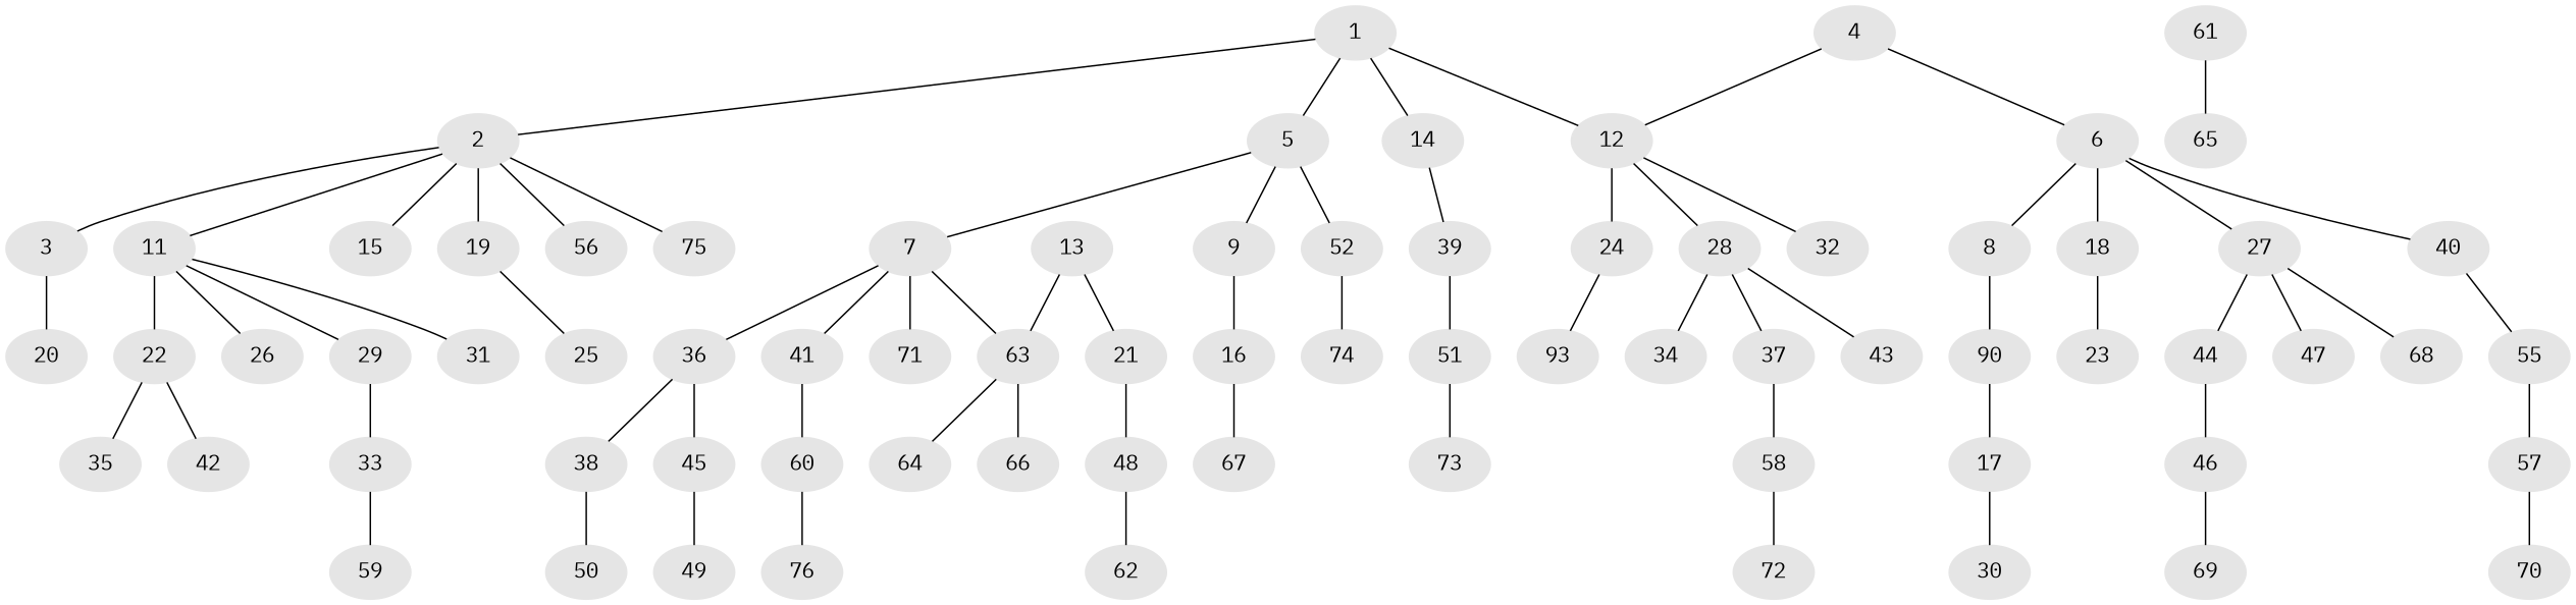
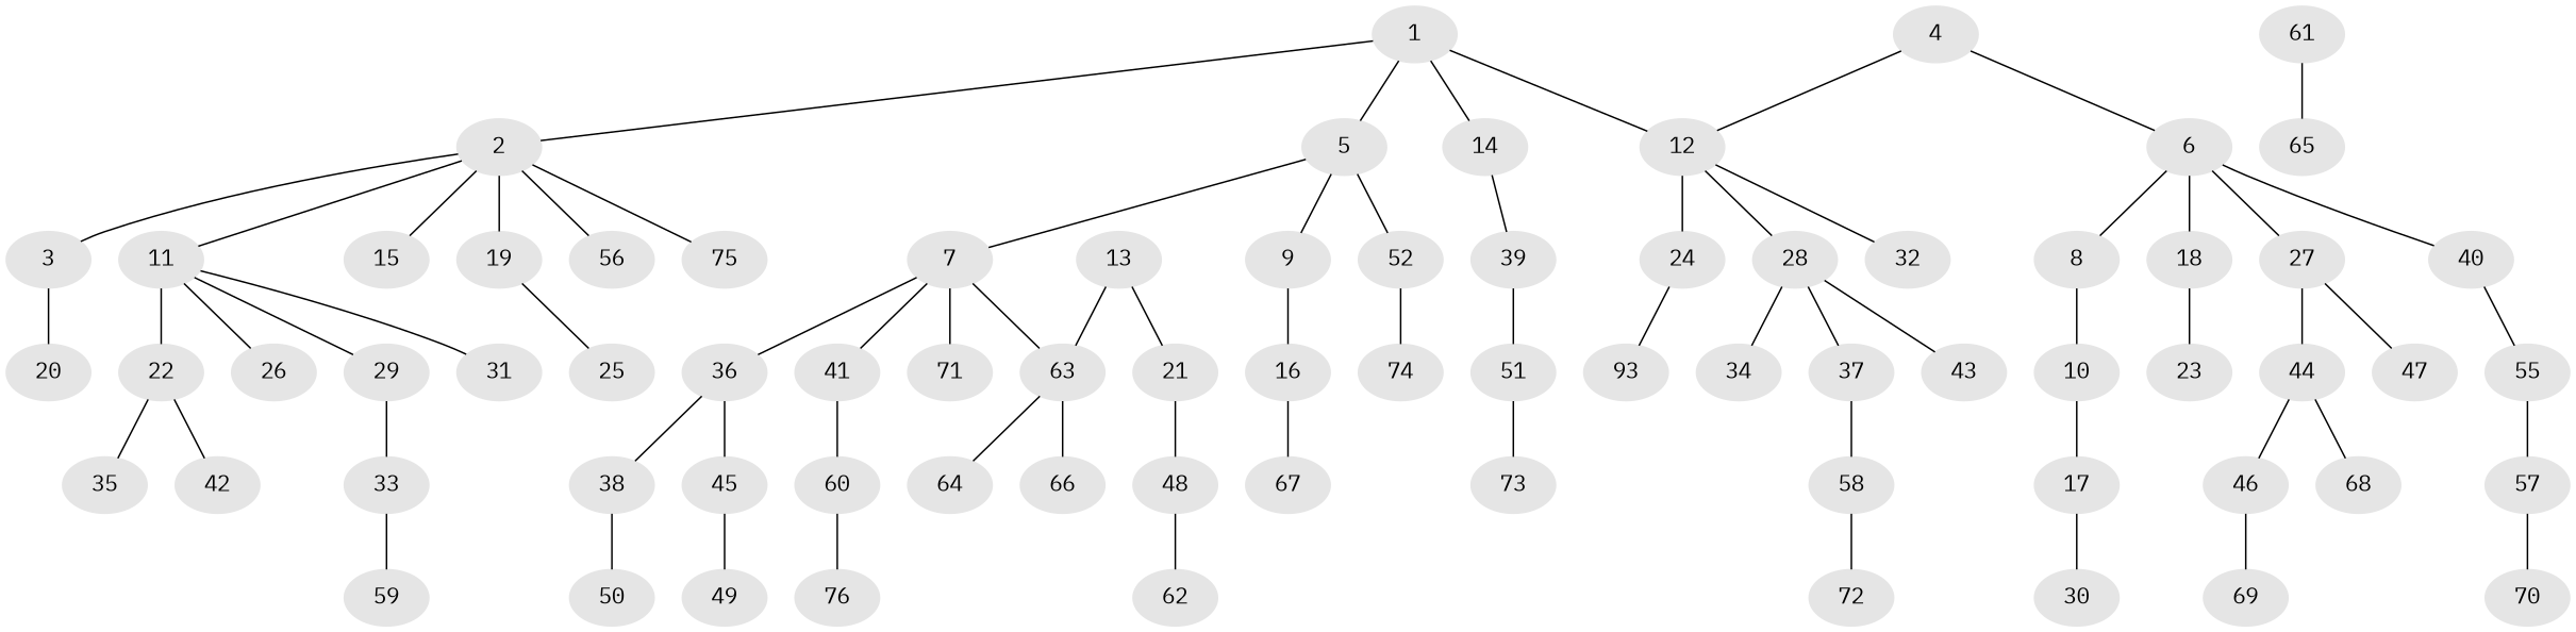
  graph {
    fontname="IBM Plex Mono"
    node [color=gray90 fontname="IBM Plex Mono" style=filled]
    edge [fontname="IBM Plex Mono" weight=1.0]
    1
    2
    5
    14
    12
    3
    11
    15
    19
    56
    75
    4
    6
    7
    9
    52
    39
    20
    22
    26
    29
    31
    25
    8
    18
    27
    40
    24
    28
    32
    36
    41
    71
    63
    16
    74
-   10 [label=90]
+   10
    23
    44
    47
    55
    13
    21
    38
    45
    60
    17
    67
    30
    35
    42
    33
    n53 [label=93]
    34
    37
    43
    48
    64
    66
    51
    62
    46
    68
    58
    59
    50
    49
    72
    73
    57
    76
    69
    61
    65
    70
    1 -- 2
    1 -- 5
    1 -- 14
    1 -- 12
    2 -- 3
    2 -- 11
    2 -- 15
    2 -- 19
    2 -- 56
    2 -- 75
    5 -- 7
    5 -- 9
    5 -- 52
    14 -- 39
    12 -- 24 [weight=5.0]
    12 -- 28
    12 -- 32
    3 -- 20 [weight=2.0]
    11 -- 22 [weight=5.0]
    11 -- 26
    11 -- 29
    11 -- 31
    19 -- 25
    4 -- 12
    4 -- 6
    6 -- 8
    6 -- 18 [weight=3.0]
    6 -- 27
    6 -- 40
    7 -- 36
    7 -- 41
    7 -- 71
    7 -- 63
    9 -- 16 [weight=2.0]
    52 -- 74
    39 -- 51
    22 -- 35
    22 -- 42
    29 -- 33
    8 -- 10
    18 -- 23
    27 -- 44
    27 -- 47
    40 -- 55
    24 -- n53
    28 -- 34
    28 -- 37
    28 -- 43
    36 -- 38
    36 -- 45
    41 -- 60
    63 -- 64 [weight=2.0]
    63 -- 66
    16 -- 67
    10 -- 17
    44 -- 46
-   27 -- 68
+   44 -- 68
    55 -- 57
    13 -- 63
    13 -- 21
    21 -- 48
    38 -- 50
    45 -- 49 [weight=3.0]
    60 -- 76
    17 -- 30 [weight=2.0]
    33 -- 59
    37 -- 58
    48 -- 62
    51 -- 73
    46 -- 69
    58 -- 72 [weight=2.0]
    57 -- 70
    61 -- 65 [weight=2.0]
  }
